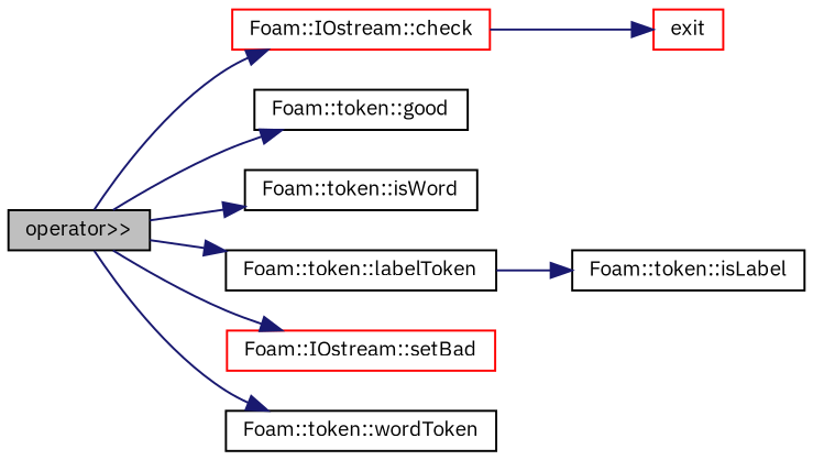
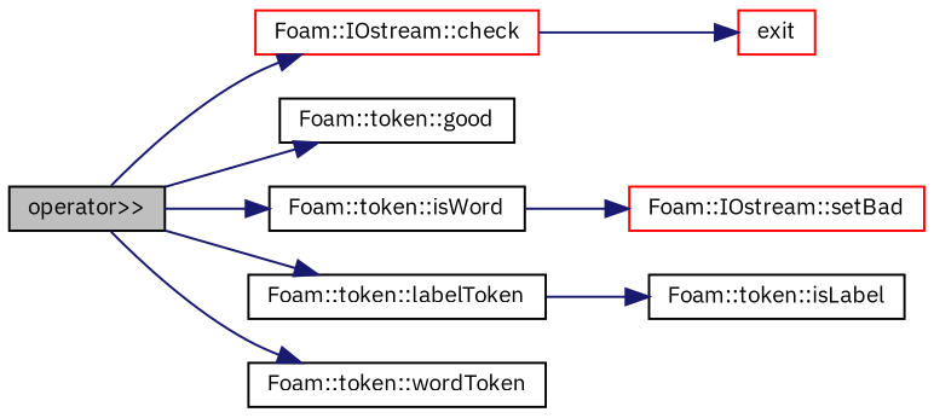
  digraph {
    fontname="IBM Plex Sans"
    rankdir=LR
    node [color=black fontname="IBM Plex Sans" fontsize=10 shape=record]
    edge [color=midnightblue fontname="IBM Plex Sans" fontsize=10 labelfontname=Helvetica labelfontsize=10 style=solid]
    n1 [fillcolor=grey75 fontcolor=black height=0.2 label="operator\>\>" style=filled width=0.4]
    n2 [color=red height=0.2 label="Foam::IOstream::check" width=0.4]
    n3 [height=0.2 label="Foam::token::good" width=0.4]
    n4 [height=0.2 label="Foam::token::isWord" width=0.4]
    n5 [height=0.2 label="Foam::token::labelToken" width=0.4]
    n6 [color=red height=0.2 label="Foam::IOstream::setBad" width=0.4]
    n7 [height=0.2 label="Foam::token::wordToken" width=0.4]
    n8 [color=red height=0.2 label=exit width=0.4]
    n9 [height=0.2 label="Foam::token::isLabel" width=0.4]
    n1 -> n2
    n1 -> n3
    n1 -> n4
    n1 -> n5
-   n1 -> n6
+   n4 -> n6
    n1 -> n7
    n2 -> n8
    n5 -> n9
  }
